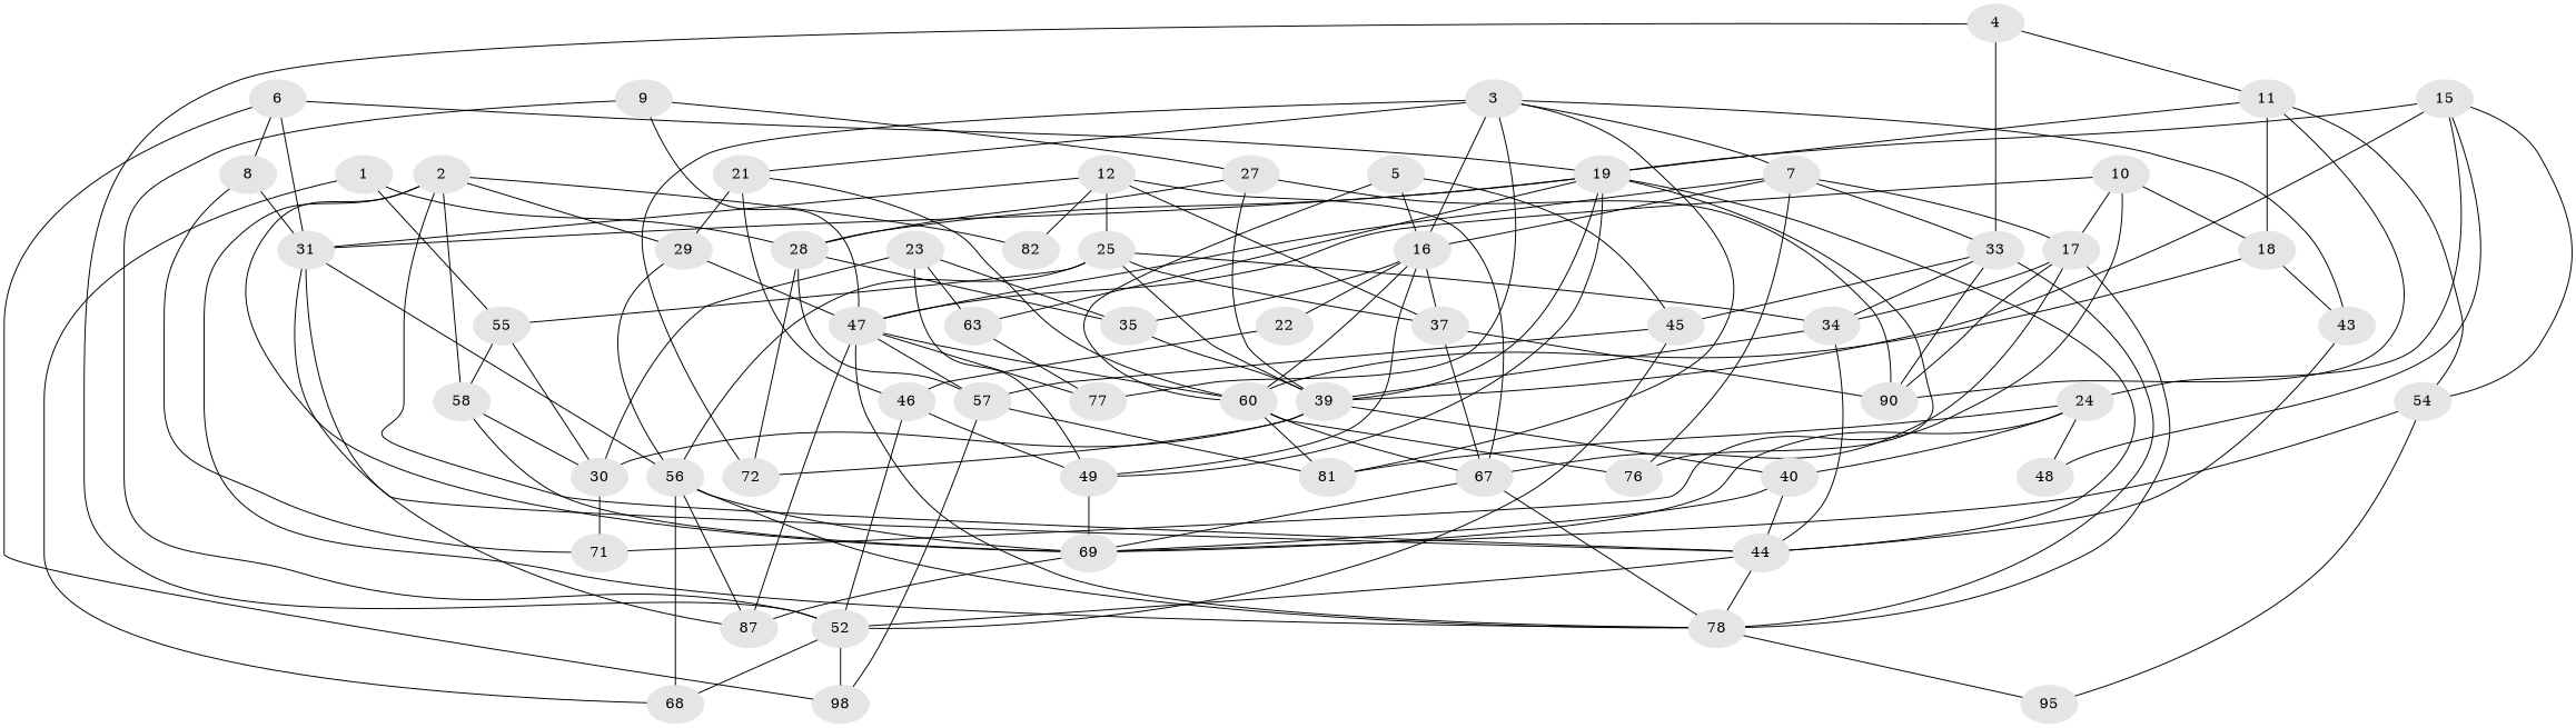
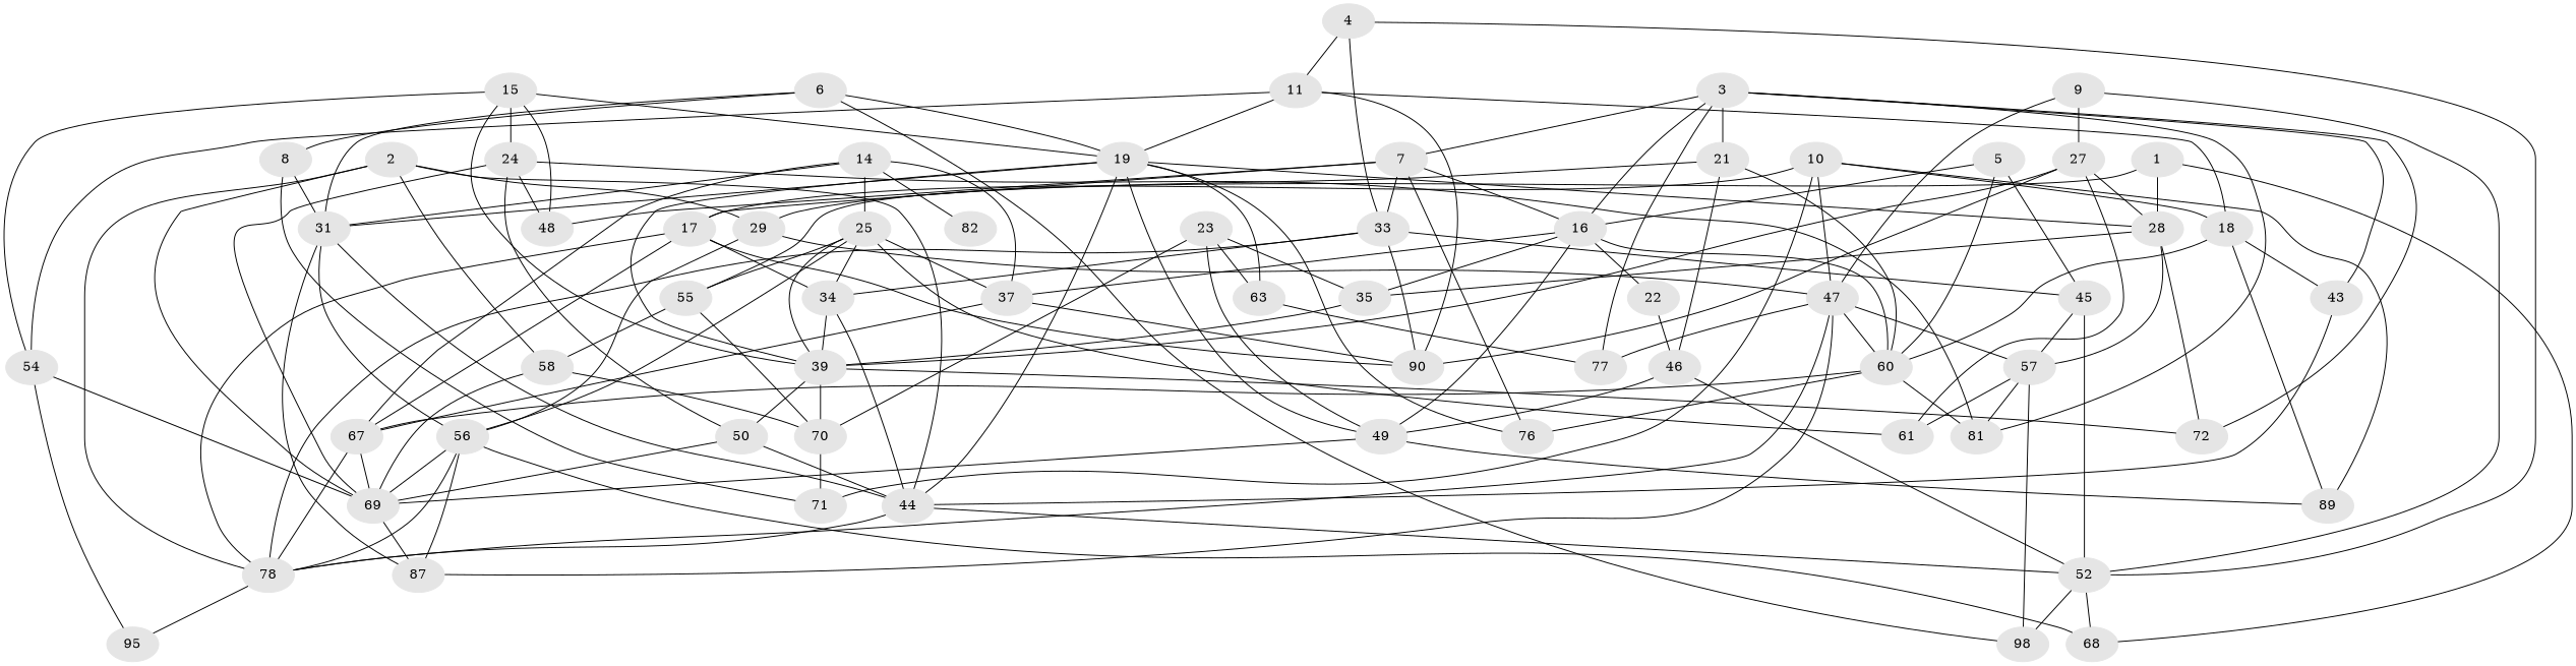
  graph {
    node [color=gray90 style=filled]
    28 [super="+79"]
    72
    35 [super="+62"]
    57 [super="+59"]
    1
    55
    68 [super="+80"]
    58
-   70 [super="+91" label=30]
+   70 [super="+91"]
    2 [super="+41"]
    29 [super="+42"]
    44 [super="+83"]
    69 [super="+74"]
    78 [super="+93"]
    82
    47 [super="+51"]
    56 [super="+100"]
    52 [super="+97"]
    87 [super="+99"]
    95
    3 [super="+53"]
    7 [super="+84"]
    16 [super="+20"]
    21 [super="+88"]
    43
    77
    81
    33 [super="+50"]
    17 [super="+26"]
    48
    76
    60 [super="+65"]
    37 [super="+96"]
    22
    49 [super="+66"]
    46
    11 [super="+13"]
    19 [super="+36"]
    18
    54
    90
    4
    45
    34 [super="+85"]
    98
    5
    67 [super="+73"]
    31 [super="+32"]
    39 [super="+92"]
    63
    6
    8
    71
    27 [super="+64"]
+   61
    9
    10 [super="+94"]
-   12 [super="+14"]
+   89
+   12 [super="+14" label=14]
    25 [super="+38"]
    15 [super="+75"]
    24 [super="+86"]
-   40
+   40 [label=50]
    23 [super="+30"]
    28 -- 72
    28 -- 35
    28 -- 57 [weight=2]
    35 -- 39
    57 -- 81
    57 -- 98
+   57 -- 61
    1 -- 28
    1 -- 55
    1 -- 68
    55 -- 58
    55 -- 70
    58 -- 70
    58 -- 69
    70 -- 71 [weight=2]
    2 -- 58
    2 -- 29
    2 -- 44
    2 -- 69
    2 -- 78
-   2 -- 82
    29 -- 47
    29 -- 56
    44 -- 78
    44 -- 52
    69 -- 87
    78 -- 95
    47 -- 57
    47 -- 78
    47 -- 87
    47 -- 77
    47 -- 60
    56 -- 68
    56 -- 69
    56 -- 78
    56 -- 87
    52 -- 68
    52 -- 98
    3 -- 72
    3 -- 7
    3 -- 16
    3 -- 21
    3 -- 43
    3 -- 77
    3 -- 81
    7 -- 16
    7 -- 33
    7 -- 17
-   7 -- 47
+   7 -- 48
    7 -- 76
    16 -- 35
    16 -- 60
    16 -- 37
    16 -- 22
    16 -- 49
    21 -- 29 [weight=3]
    21 -- 60
    21 -- 46
    43 -- 44
    33 -- 78
    33 -- 90
    33 -- 45
    33 -- 34
    17 -- 78
    17 -- 90
    17 -- 34
    17 -- 67
    60 -- 81
    60 -- 76
    60 -- 67
    37 -- 90
    37 -- 67
    22 -- 46
    49 -- 69
+   49 -- 89
    46 -- 52
    46 -- 49
    11 -- 19
    11 -- 18
    11 -- 54
    11 -- 90
    19 -- 28
    19 -- 44
    19 -- 76
    19 -- 49
    19 -- 31
    19 -- 39
    19 -- 63
    18 -- 43
    18 -- 60
+   18 -- 89
    54 -- 69
    54 -- 95
    4 -- 52
    4 -- 33
    4 -- 11
    45 -- 57
    45 -- 52
    34 -- 44
    34 -- 39
    5 -- 16
    5 -- 60
    5 -- 45
    67 -- 69
    67 -- 78
    31 -- 44
    31 -- 56
    31 -- 87
    39 -- 72
    39 -- 70
    39 -- 40
    63 -- 77
    6 -- 19
    6 -- 98
    6 -- 31
    6 -- 8
    8 -- 31
    8 -- 71
    27 -- 28
    27 -- 90
    27 -- 39
+   27 -- 61
    9 -- 47
    9 -- 52
    9 -- 27
    10 -- 47
    10 -- 17
    10 -- 18
    10 -- 71
+   10 -- 89
    12 -- 82
    12 -- 37
    12 -- 67
    12 -- 31
    12 -- 25
    25 -- 55
    25 -- 56
    25 -- 37
    25 -- 34
    25 -- 39
+   25 -- 61
    15 -- 48
    15 -- 19
    15 -- 54
    15 -- 39
    15 -- 24
    24 -- 69
    24 -- 81
    24 -- 48
    24 -- 40
    40 -- 44
    40 -- 69
    23 -- 35
    23 -- 70 [weight=2]
    23 -- 49
    23 -- 63
  }
